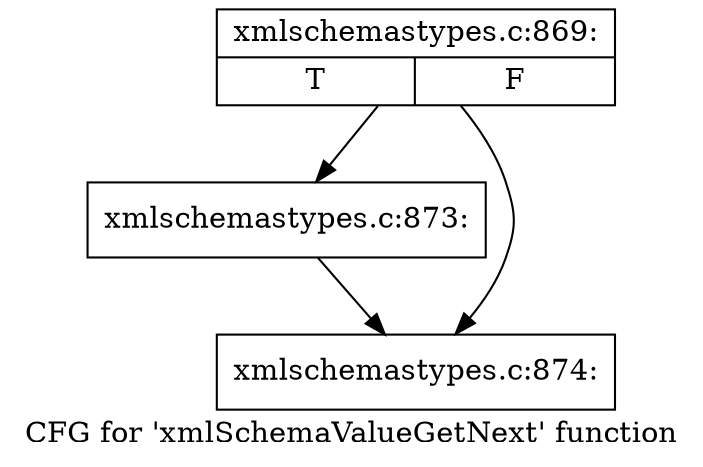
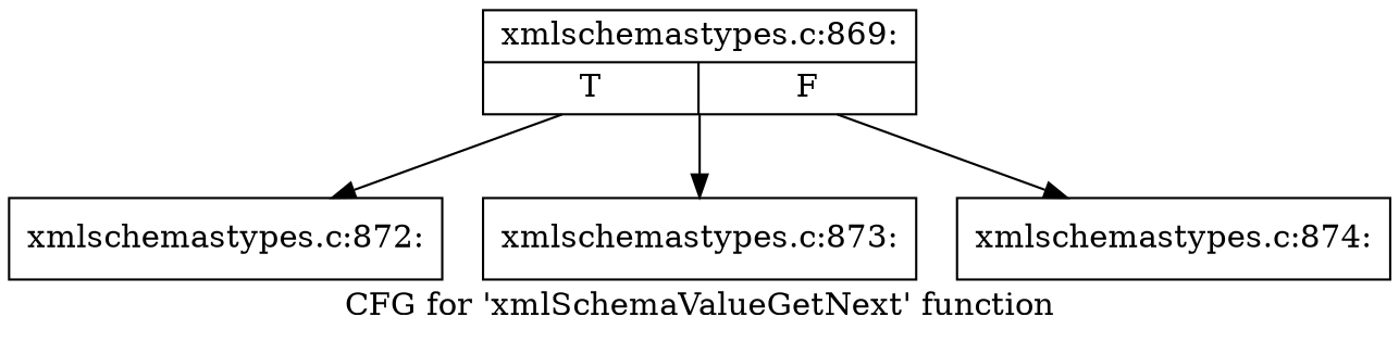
  digraph {
    label="CFG for 'xmlSchemaValueGetNext' function"
    node [shape=record]
    n1 [label="{xmlschemastypes.c:869:|{<s0>T|<s1>F}}"]
+   n2 [label="{xmlschemastypes.c:872:}"]
    n3 [label="{xmlschemastypes.c:873:}"]
    n4 [label="{xmlschemastypes.c:874:}"]
+   n1 -> n2
    n1 -> n3
    n1 -> n4
-   n3 -> n4
  }
